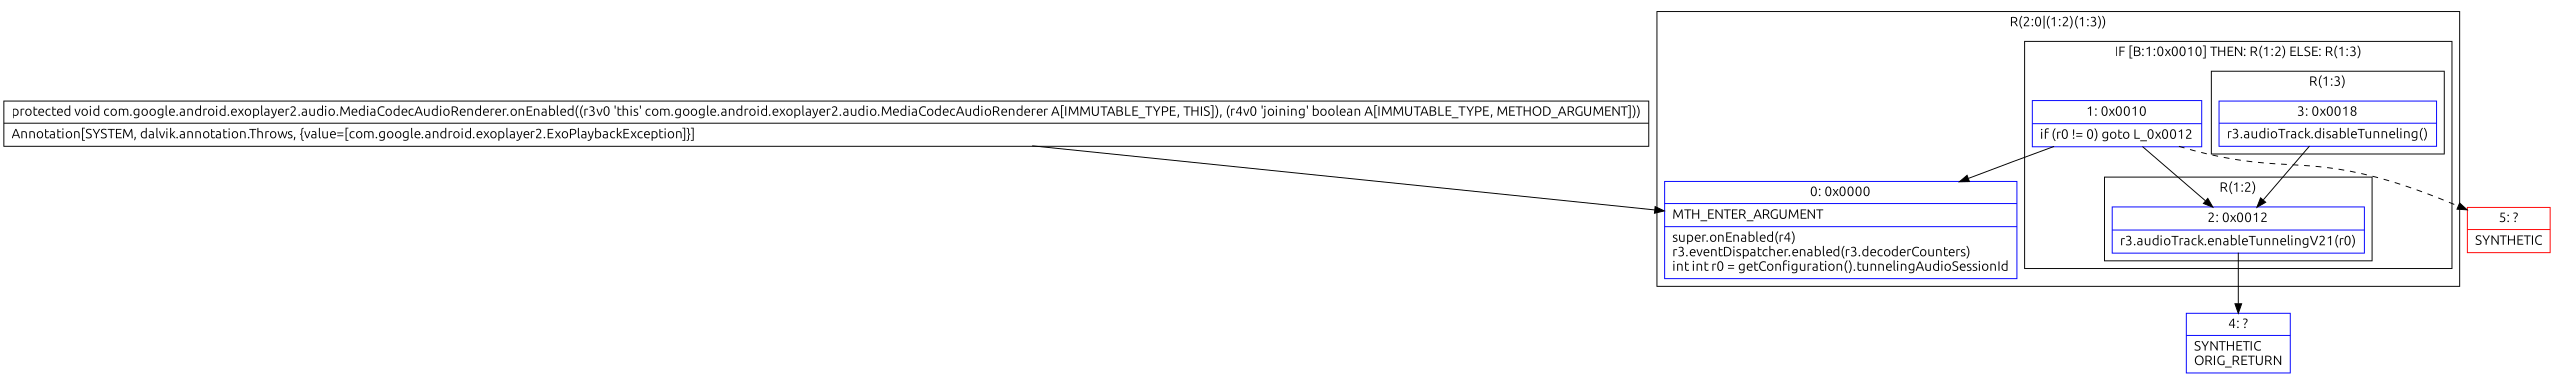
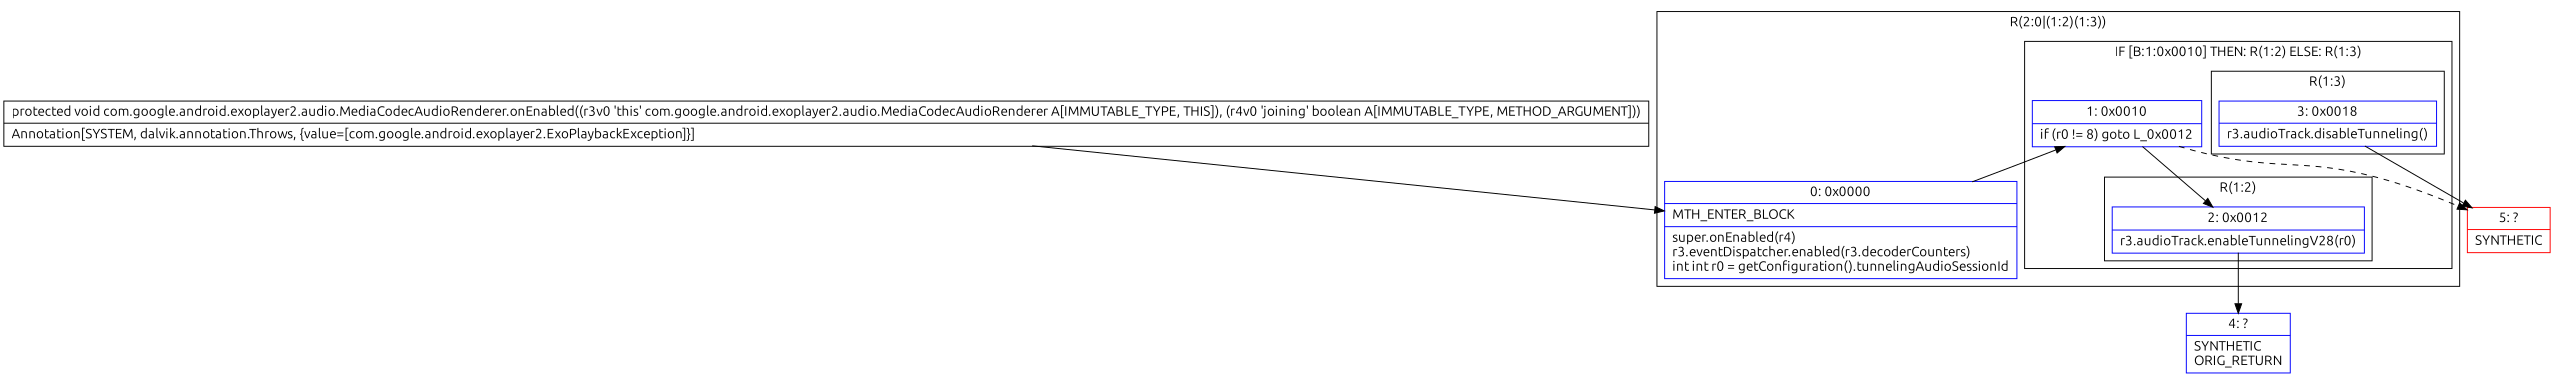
  digraph {
    fontname=Ubuntu
    node [color=blue fontname=Ubuntu shape=record]
    edge [fontname=Ubuntu]
-   n1 [label="{2\:\ 0x0012|r3.audioTrack.enableTunnelingV21(r0)\l}"]
+   n1 [label="{2\:\ 0x0012|r3.audioTrack.enableTunnelingV28(r0)\l}"]
    n2 [label="{3\:\ 0x0018|r3.audioTrack.disableTunneling()\l}"]
-   n3 [label="{1\:\ 0x0010|if (r0 != 0) goto L_0x0012\l}"]
-   n4 [label="{0\:\ 0x0000|MTH_ENTER_ARGUMENT\l|super.onEnabled(r4)\lr3.eventDispatcher.enabled(r3.decoderCounters)\lint int r0 = getConfiguration().tunnelingAudioSessionId\l}"]
+   n3 [label="{1\:\ 0x0010|if (r0 != 8) goto L_0x0012\l}"]
+   n4 [label="{0\:\ 0x0000|MTH_ENTER_BLOCK\l|super.onEnabled(r4)\lr3.eventDispatcher.enabled(r3.decoderCounters)\lint int r0 = getConfiguration().tunnelingAudioSessionId\l}"]
    n5 [label="{4\:\ ?|SYNTHETIC\lORIG_RETURN\l}"]
    n6 [color=red label="{5\:\ ?|SYNTHETIC\l}"]
    n7 [label="{protected void com.google.android.exoplayer2.audio.MediaCodecAudioRenderer.onEnabled((r3v0 'this' com.google.android.exoplayer2.audio.MediaCodecAudioRenderer A[IMMUTABLE_TYPE, THIS]), (r4v0 'joining' boolean A[IMMUTABLE_TYPE, METHOD_ARGUMENT]))  | Annotation[SYSTEM, dalvik.annotation.Throws, \{value=[com.google.android.exoplayer2.ExoPlaybackException]\}]\l}" color=""]
    subgraph cluster_1 {
      label="R(2:0|(1:2)(1:3))"
      n4
      subgraph cluster_2 {
        label="IF [B:1:0x0010] THEN: R(1:2) ELSE: R(1:3)"
        n3
        subgraph cluster_3 {
          label="R(1:2)"
          n1
        }
        subgraph cluster_4 {
          label="R(1:3)"
          n2
        }
      }
    }
    n1 -> n5
-   n2 -> n1
+   n2 -> n6
    n3 -> n1
    n3 -> n6 [style=dashed]
-   n3 -> n4
+   n4 -> n3
    n7 -> n4
  }
